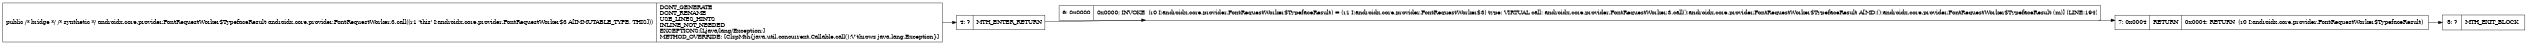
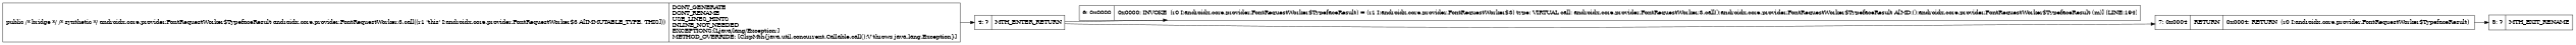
  digraph {
    rankdir=LR
    node [shape=record]
    n1 [label="{4\:\ ?|MTH_ENTER_RETURN\l}"]
    n2 [label="{6\:\ 0x0000|0x0000: INVOKE  (r0 I:androidx.core.provider.FontRequestWorker$TypefaceResult) = (r1 I:androidx.core.provider.FontRequestWorker$3) type: VIRTUAL call: androidx.core.provider.FontRequestWorker.3.call():androidx.core.provider.FontRequestWorker$TypefaceResult A[MD:():androidx.core.provider.FontRequestWorker$TypefaceResult (m)] (LINE:194)\l}"]
    n3 [label="{7\:\ 0x0004|RETURN\l|0x0004: RETURN  (r0 I:androidx.core.provider.FontRequestWorker$TypefaceResult) \l}"]
-   n4 [label="{5\:\ ?|MTH_EXIT_BLOCK\l}"]
+   n4 [label="{5\:\ ?|MTH_EXIT_RENAME\l}"]
    n5 [label="{public \/* bridge *\/ \/* synthetic *\/ androidx.core.provider.FontRequestWorker$TypefaceResult androidx.core.provider.FontRequestWorker.3.call((r1 'this' I:androidx.core.provider.FontRequestWorker$3 A[IMMUTABLE_TYPE, THIS]))  | DONT_GENERATE\lDONT_RENAME\lUSE_LINES_HINTS\lINLINE_NOT_NEEDED\lEXCEPTIONS:[Ljava\/lang\/Exception;]\lMETHOD_OVERRIDE: [ClspMth\{java.util.concurrent.Callable.call():V throws java.lang.Exception\}]\l}"]
    n1 -> n2
-   n2 -> n3
+   n1 -> n3
    n3 -> n4
    n5 -> n1
  }
